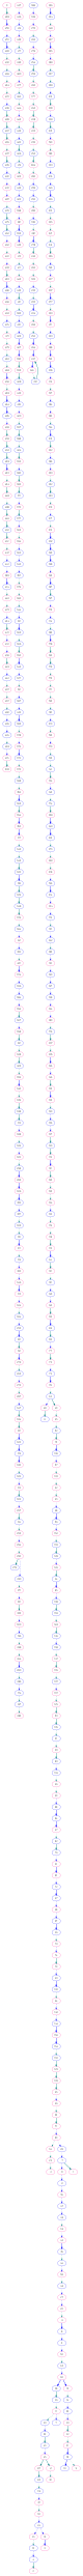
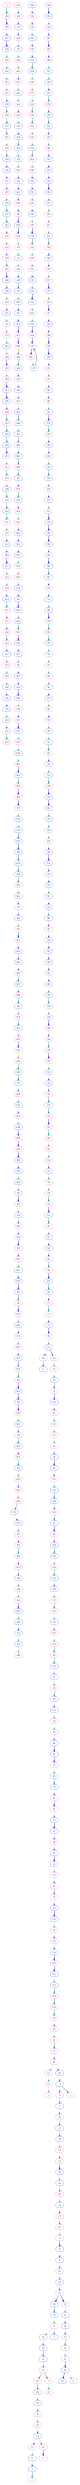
  digraph {
    fontname=Montserrat
    node [color=deeppink fontname=Montserrat]
    edge [color=teal fontname=Montserrat style=bold]
    n1 [label=0]
    n2 [label=498]
    n3 [label=478]
    n4 [color=blue label=470]
    n5 [color=blue label=483]
    n6 [label=492]
    n7 [color=blue label=484]
    n8 [label=494]
    n9 [label=472]
    n10 [color=blue label=496]
    n11 [label=489]
    n12 [color=blue label=467]
    n13 [label=455]
    n14 [label=497]
    n15 [color=blue label=495]
    n16 [color=blue label=481]
    n17 [label=491]
    n18 [label=487]
    n19 [color=blue label=476]
    n20 [color=blue label=475]
    n21 [color=blue label=452]
    n22 [label=462]
    n23 [label=461]
    n24 [label=493]
    n25 [label=490]
    n26 [color=blue label=486]
-   n27 [label=466]
+   n27 [color=blue label=466]
    n28 [label=463]
    n29 [color=blue label=474]
    n30 [label=471]
    n31 [label=479]
    n32 [color=blue label=460]
    n33 [label=468]
    n34 [label=456]
    n35 [label=458]
    n36 [color=blue label=464]
    n37 [color=blue label=485]
    n38 [label=469]
    n39 [label=459]
    n40 [color=blue label=453]
    n41 [color=blue label=438]
    n42 [label=430]
    n43 [label=454]
    n44 [label=448]
    n45 [color=blue label=488]
    n46 [label=446]
    n47 [color=blue label=432]
    n48 [label=412]
    n49 [label=447]
    n50 [color=blue label=441]
    n51 [label=389]
    n52 [color=blue label=414]
    n53 [label=440]
    n54 [label=473]
    n55 [color=blue label=434]
    n56 [label=421]
    n57 [label=451]
    n58 [label=436]
    n59 [label=449]
    n60 [color=blue label=442]
    n61 [label=437]
    n62 [label=457]
    n63 [color=blue label=482]
    n64 [color=blue label=465]
    n65 [color=blue label=424]
    n66 [color=blue label=428]
    n67 [label=415]
    n68 [label=393]
    n69 [label=427]
    n70 [label=426]
    n71 [color=blue label=416]
    n72 [label=439]
    n73 [color=blue label=417]
    n74 [label=499]
    n75 [label=480]
    n76 [label=477]
    n77 [color=blue label=450]
    n78 [label=444]
    n79 [label=443]
    n80 [color=blue label=425]
    n81 [color=blue label=420]
    n82 [color=blue label=406]
    n83 [color=blue label=419]
    n84 [label=403]
    n85 [color=blue label=423]
    n86 [color=blue label=402]
    n87 [label=398]
    n88 [label=381]
    n89 [color=blue label=395]
    n90 [label=435]
    n91 [label=413]
    n92 [color=blue label=411]
    n93 [label=445]
    n94 [color=blue label=433]
    n95 [color=blue label=431]
    n96 [color=blue label=383]
    n97 [color=blue label=410]
    n98 [color=blue label=409]
    n99 [label=407]
    n100 [label=390]
    n101 [label=399]
    n102 [color=blue label=408]
    n103 [label=429]
    n104 [color=blue label=418]
    n105 [label=400]
    n106 [color=blue label=397]
    n107 [color=blue label=388]
    n108 [color=blue label=404]
    n109 [label=392]
    n110 [color=blue label=380]
    n111 [label=382]
    n112 [color=blue label=371]
    n113 [label=370]
    n114 [color=blue label=377]
    n115 [label=363]
    n116 [label=394]
    n117 [color=blue label=362]
    n118 [color=blue label=342]
    n119 [color=blue label=357]
    n120 [label=379]
    n121 [label=360]
    n122 [color=blue label=344]
    n123 [color=blue label=351]
    n124 [color=blue label=369]
    n125 [color=blue label=366]
    n126 [label=350]
    n127 [color=blue label=343]
    n128 [color=blue label=327]
    n129 [label=391]
    n130 [color=blue label=387]
    n131 [color=blue label=422]
    n132 [color=blue label=385]
    n133 [label=378]
    n134 [label=375]
    n135 [color=blue label=372]
    n136 [label=373]
    n137 [color=blue label=368]
    n138 [label=355]
    n139 [color=blue label=365]
    n140 [label=354]
    n141 [label=353]
    n142 [label=317]
    n143 [color=blue label=349]
    n144 [color=blue label=345]
    n145 [color=blue label=320]
    n146 [color=blue label=318]
    n147 [color=blue label=329]
    n148 [color=blue label=348]
    n149 [label=376]
    n150 [color=blue label=364]
    n151 [label=341]
    n152 [color=blue label=332]
    n153 [label=401]
    n154 [label=374]
    n155 [color=blue label=396]
    n156 [color=blue label=384]
    n157 [label=356]
    n158 [color=blue label=367]
    n159 [label=358]
    n160 [color=blue label=361]
    n161 [label=328]
    n162 [color=blue label=405]
    n163 [label=359]
    n164 [label=340]
    n165 [label=339]
    n166 [color=blue label=338]
    n167 [color=blue label=315]
    n168 [label=308]
    n169 [color=blue label=326]
    n170 [label=322]
    n171 [color=blue label=298]
    n172 [label=289]
    n173 [label=306]
    n174 [color=blue label=335]
    n175 [color=blue label=337]
    n176 [color=blue label=309]
    n177 [color=blue label=310]
    n178 [label=311]
    n179 [color=blue label=316]
    n180 [label=333]
    n181 [label=346]
    n182 [label=313]
    n183 [label=324]
    n184 [color=blue label=304]
    n185 [color=blue label=293]
    n186 [color=blue label=301]
    n187 [label=291]
    n188 [label=279]
    n189 [color=blue label=263]
    n190 [label=272]
    n191 [label=287]
    n192 [color=blue label=347]
    n193 [label=334]
    n194 [label=331]
    n195 [color=blue label=323]
    n196 [color=blue label=319]
    n197 [label=330]
    n198 [color=blue label=325]
    n199 [label=312]
    n200 [color=blue label=302]
    n201 [label=297]
    n202 [color=blue label=314]
    n203 [label=295]
    n204 [label=294]
    n205 [label=290]
    n206 [color=blue label=275]
    n207 [color=blue label=250]
    n208 [label=271]
    n209 [label=321]
    n210 [label=303]
    n211 [label=300]
    n212 [color=blue label=296]
    n213 [label=268]
    n214 [label=244]
    n215 [color=blue label=280]
    n216 [color=blue label=286]
    n217 [color=blue label=274]
    n218 [color=blue label=267]
    n219 [label=283]
    n220 [color=blue label=386]
    n221 [label=336]
    n222 [label=270]
    n223 [color=blue label=265]
    n224 [label=276]
    n225 [color=blue label=254]
    n226 [color=blue label=259]
    n227 [label=260]
    n228 [label=177]
    n229 [label=240]
    n230 [label=228]
    n231 [label=223]
    n232 [label=235]
    n233 [color=blue label=253]
    n234 [label=284]
    n235 [label=282]
    n236 [color=blue label=299]
    n237 [color=blue label=292]
    n238 [label=285]
    n239 [color=blue label=198]
    n240 [label=281]
    n241 [color=blue label=278]
    n242 [label=245]
    n243 [label=262]
    n244 [label=305]
    n245 [color=blue label=233]
    n246 [color=blue label=203]
    n247 [color=blue label=224]
    n248 [label=266]
    n249 [color=blue label=252]
    n250 [label=264]
    n251 [label=247]
    n252 [label=246]
    n253 [color=blue label=251]
    n254 [label=256]
    n255 [color=blue label=234]
    n256 [label=248]
    n257 [label=257]
    n258 [label=255]
    n259 [label=288]
    n260 [color=blue label=237]
    n261 [color=blue label=238]
    n262 [color=blue label=213]
    n263 [label=209]
    n264 [color=blue label=208]
    n265 [color=blue label=201]
    n266 [label=190]
    n267 [label=189]
    n268 [color=blue label=200]
    n269 [color=blue label=216]
    n270 [color=blue label=243]
    n271 [color=blue label=226]
    n272 [color=blue label=231]
    n273 [label=225]
    n274 [label=221]
    n275 [color=blue label=241]
    n276 [label=236]
    n277 [color=blue label=199]
    n278 [label=227]
    n279 [label=307]
    n280 [color=blue label=277]
    n281 [label=229]
    n282 [label=211]
    n283 [color=blue label=220]
    n284 [label=188]
    n285 [label=192]
    n286 [color=blue label=206]
    n287 [label=99]
    n288 [label=157]
    n289 [color=blue label=184]
    n290 [label=182]
    n291 [color=blue label=194]
    n292 [color=blue label=215]
    n293 [label=222]
    n294 [color=blue label=186]
    n295 [label=239]
    n296 [color=blue label=232]
    n297 [color=blue label=230]
    n298 [label=219]
    n299 [color=blue label=217]
    n300 [label=212]
    n301 [color=blue label=202]
    n302 [color=blue label=169]
    n303 [color=blue label=168]
    n304 [label=165]
    n305 [color=blue label=187]
    n306 [color=blue label=197]
    n307 [label=175]
    n308 [color=blue label=114]
    n309 [color=blue label=185]
    n310 [label=178]
    n311 [label=162]
    n312 [color=blue label=179]
    n313 [label=173]
    n314 [label=171]
    n315 [label=193]
    n316 [color=blue label=181]
    n317 [color=blue label=210]
    n318 [label=195]
    n319 [label=170]
    n320 [color=blue label=155]
    n321 [color=blue label=141]
    n322 [label=134]
    n323 [color=blue label=143]
    n324 [color=blue label=174]
    n325 [label=258]
    n326 [color=blue label=249]
    n327 [color=blue label=261]
    n328 [color=blue label=273]
    n329 [label=269]
    n330 [label=218]
    n331 [color=blue label=196]
    n332 [color=blue label=214]
    n333 [label=204]
    n334 [color=blue label=172]
    n335 [color=blue label=191]
    n336 [color=blue label=242]
    n337 [color=blue label=183]
    n338 [label=161]
    n339 [color=blue label=160]
    n340 [color=blue label=167]
    n341 [color=blue label=158]
    n342 [label=164]
    n343 [label=180]
    n344 [color=blue label=176]
    n345 [label=207]
    n346 [label=205]
    n347 [label=166]
    n348 [label=146]
    n349 [label=133]
    n350 [label=123]
    n351 [color=blue label=150]
    n352 [color=blue label=136]
    n353 [label=127]
    n354 [color=blue label=120]
    n355 [label=115]
    n356 [label=131]
    n357 [label=163]
    n358 [label=153]
    n359 [label=124]
    n360 [color=blue label=122]
    n361 [label=119]
    n362 [label=118]
    n363 [label=113]
    n364 [color=blue label=64]
    n365 [label=121]
    n366 [color=blue label=151]
    n367 [color=blue label=149]
    n368 [label=142]
    n369 [label=132]
    n370 [color=blue label=86]
    n371 [color=blue label=102]
    n372 [label=77]
    n373 [label=73]
    n374 [color=blue label=75]
    n375 [label=78]
    n376 [color=blue label=62]
    n377 [label=48]
    n378 [label=40]
    n379 [color=blue label=6]
    n380 [label=65]
    n381 [color=blue label=112]
    n382 [label=111]
    n383 [color=blue label=106]
    n384 [label=117]
    n385 [label=103]
    n386 [label=92]
    n387 [label=93]
    n388 [color=blue label=98]
    n389 [color=blue label=116]
    n390 [label=152]
    n391 [color=blue label=139]
    n392 [color=blue label=128]
    n393 [label=126]
    n394 [color=blue label=54]
    n395 [label=85]
    n396 [color=blue label=108]
    n397 [color=blue label=159]
    n398 [label=148]
    n399 [color=blue label=145]
    n400 [color=blue label=138]
    n401 [label=147]
    n402 [label=135]
    n403 [color=blue label=107]
    n404 [label=137]
    n405 [label=125]
    n406 [label=110]
    n407 [color=blue label=105]
    n408 [color=blue label=91]
    n409 [label=101]
    n410 [color=blue label=89]
    n411 [color=blue label=104]
    n412 [label=96]
    n413 [label=90]
    n414 [color=blue label=88]
    n415 [color=blue label=84]
    n416 [label=67]
    n417 [color=blue label=82]
    n418 [color=blue label=76]
    n419 [label=61]
    n420 [label=81]
    n421 [color=blue label=72]
    n422 [color=blue label=97]
    n423 [label=68]
    n424 [color=blue label=57]
    n425 [color=blue label=56]
    n426 [label=79]
    n427 [label=74]
    n428 [label=70]
    n429 [color=blue label=69]
    n430 [color=blue label=100]
    n431 [label=94]
    n432 [label=140]
    n433 [color=blue label=144]
    n434 [label=156]
    n435 [color=blue label=154]
    n436 [color=blue label=130]
    n437 [label=129]
    n438 [label=109]
    n439 [label=95]
    n440 [label=66]
    n441 [label=53]
    n442 [label=71]
    n443 [label=80]
    n444 [label=34]
    n445 [color=blue label=28]
    n446 [label=25]
    n447 [color=blue label=17]
    n448 [label=12]
    n449 [label=31]
    n450 [label=1]
    n451 [color=blue label=51]
    n452 [label=55]
    n453 [color=blue label=47]
    n454 [color=blue label=49]
    n455 [label=36]
    n456 [label=42]
    n457 [color=blue label=35]
    n458 [color=blue label=44]
    n459 [label=58]
    n460 [color=blue label=46]
    n461 [label=27]
    n462 [label=20]
    n463 [label=16]
    n464 [color=blue label=8]
    n465 [color=blue label=5]
    n466 [label=50]
    n467 [color=blue label=63]
    n468 [label=60]
    n469 [color=blue label=38]
    n470 [label=13]
    n471 [color=blue label=26]
    n472 [color=blue label=14]
    n473 [label=11]
    n474 [color=blue label=59]
    n475 [color=blue label=7]
    n476 [color=blue label=52]
    n477 [color=blue label=43]
    n478 [label=45]
    n479 [label=87]
    n480 [label=41]
    n481 [color=blue label=83]
    n482 [label=32]
    n483 [color=blue label=39]
    n484 [label=37]
    n485 [label=30]
    n486 [color=blue label=24]
    n487 [label=23]
    n488 [label=15]
    n489 [color=blue label=10]
    n490 [label=3]
    n491 [color=blue label=4]
    n492 [label=2]
    n493 [color=blue label=33]
    n494 [label=29]
    n495 [label=22]
    n496 [label=21]
    n497 [color=blue label=18]
    n498 [color=blue label=19]
    n499 [label=9]
    n1 -> n2
    n2 -> n3 [color=blue]
    n3 -> n4 [color=blue style=dotted]
    n4 -> n5 [color=blue]
    n5 -> n6 [style=dashed]
    n6 -> n7 [style=dotted]
    n7 -> n8 [style=dotted]
    n8 -> n9 [style=dashed]
    n9 -> n10 [color=blue style=dotted]
    n10 -> n11
    n11 -> n12
    n12 -> n13
    n13 -> n14 [style=dotted]
    n14 -> n15
    n15 -> n16 [color=blue style=dashed]
    n16 -> n17 [color=blue style=dotted]
    n17 -> n18 [color=blue style=dashed]
    n18 -> n19 [style=dotted]
    n19 -> n20
    n20 -> n21
    n21 -> n22 [color=blue style=dotted]
    n22 -> n23 [style=dotted]
    n23 -> n24 [color=blue style=dotted]
    n24 -> n25
    n25 -> n26 [color=blue]
    n26 -> n27 [color=blue style=dashed]
    n27 -> n28 [style=dotted]
    n28 -> n29 [color=blue style=dotted]
    n29 -> n30 [style=dotted]
    n30 -> n31 [style=dashed]
    n31 -> n32 [style=dashed]
    n32 -> n33 [style=dashed]
    n33 -> n34 [color=blue]
    n34 -> n35 [style=dashed]
    n35 -> n36 [color=blue]
    n36 -> n37 [color=blue]
    n37 -> n38 [color=blue style=dashed]
    n38 -> n39
    n39 -> n40
    n40 -> n41
    n41 -> n42 [color=blue]
    n42 -> n43 [style=dotted]
    n43 -> n44
    n44 -> n45 [style=dotted]
    n45 -> n46
    n46 -> n47
    n47 -> n48
    n48 -> n49 [style=dotted]
    n49 -> n50 [color=blue style=dotted]
    n50 -> n51 [color=blue style=dotted]
    n51 -> n52 [color=blue]
    n52 -> n53 [style=dashed]
    n53 -> n54 [style=dotted]
    n54 -> n55 [color=blue style=dotted]
    n55 -> n56
    n56 -> n57 [color=blue style=dashed]
    n57 -> n58 [color=blue style=dotted]
    n58 -> n59
    n59 -> n60 [color=blue style=dotted]
    n60 -> n61 [style=dashed]
    n61 -> n62 [style=dashed]
    n62 -> n63 [style=dotted]
    n63 -> n64 [color=blue style=dotted]
    n64 -> n65 [color=blue style=dotted]
    n65 -> n66 [style=dotted]
    n66 -> n67 [color=blue style=dashed]
    n67 -> n68
    n69 -> n70 [color=blue style=dotted]
    n70 -> n71 [color=blue style=dashed]
    n71 -> n72 [color=blue style=dashed]
    n72 -> n73 [style=dashed]
    n73 -> n74 [style=dotted]
    n74 -> n75 [style=dotted]
    n75 -> n76 [color=blue style=dotted]
    n76 -> n77 [style=dashed]
    n77 -> n78 [style=dashed]
    n78 -> n79 [color=blue style=dashed]
    n79 -> n80 [style=dashed]
    n80 -> n81 [color=blue style=dotted]
    n81 -> n82
    n82 -> n83 [style=dashed]
    n83 -> n84 [style=dashed]
    n84 -> n85 [color=blue style=dotted]
    n85 -> n86 [color=blue style=dashed]
    n86 -> n87 [color=blue style=dashed]
    n87 -> n88 [color=blue style=dotted]
    n88 -> n89 [color=blue]
    n89 -> n90 [color=blue]
    n90 -> n91 [style=dotted]
    n91 -> n92 [style=dotted]
    n92 -> n93 [style=dotted]
    n93 -> n94 [color=blue style=dotted]
    n94 -> n95
    n95 -> n96 [style=dotted]
    n96 -> n97 [color=blue style=dashed]
    n97 -> n98 [color=blue style=dotted]
    n98 -> n99 [color=blue]
    n99 -> n100 [color=blue]
    n100 -> n101
    n101 -> n102
    n102 -> n103 [color=blue style=dotted]
    n103 -> n104 [color=blue style=dotted]
    n104 -> n105 [color=blue style=dotted]
    n105 -> n106 [style=dashed]
    n106 -> n107
    n107 -> n108 [style=dashed]
    n108 -> n109
    n109 -> n110 [color=blue style=dotted]
    n110 -> n111
    n111 -> n112
    n112 -> n113 [color=blue style=dotted]
    n113 -> n114
    n114 -> n115 [color=blue style=dashed]
    n115 -> n116 [style=dashed]
    n116 -> n117 [color=blue style=dashed]
    n117 -> n118 [color=blue style=dashed]
    n118 -> n119 [color=blue style=dotted]
    n119 -> n120 [style=dashed]
    n120 -> n121 [style=dotted]
    n121 -> n122 [style=dashed]
    n122 -> n123 [color=blue style=dashed]
    n123 -> n124 [color=blue]
    n124 -> n125 [style=dotted]
    n125 -> n126
    n126 -> n127 [color=blue]
    n127 -> n128 [color=blue style=dotted]
    n128 -> n129 [style=dashed]
    n129 -> n130 [color=blue style=dotted]
    n130 -> n131 [color=blue style=dotted]
    n131 -> n132 [color=blue]
    n132 -> n133 [style=dashed]
    n133 -> n134 [color=blue style=dotted]
    n134 -> n135 [color=blue]
    n135 -> n136 [style=dotted]
    n136 -> n137 [style=dashed]
    n137 -> n138 [style=dotted]
    n138 -> n139 [color=blue]
    n139 -> n140
    n140 -> n141 [color=blue]
    n141 -> n142 [color=blue]
    n142 -> n143 [style=dotted]
    n143 -> n144 [style=dashed]
    n144 -> n145
    n145 -> n146 [color=blue]
    n146 -> n147
    n147 -> n148
    n148 -> n149
    n149 -> n150 [style=dotted]
    n150 -> n151 [color=blue style=dotted]
    n151 -> n152 [color=blue style=dashed]
    n152 -> n153 [style=dotted]
    n153 -> n154 [color=blue]
    n154 -> n155 [color=blue style=dotted]
    n155 -> n156 [color=blue style=dashed]
    n156 -> n157 [color=blue style=dotted]
    n157 -> n158
    n158 -> n159 [color=blue style=dotted]
    n159 -> n160
    n160 -> n161 [style=dashed]
    n161 -> n162
    n162 -> n163 [style=dashed]
    n163 -> n164 [color=blue]
    n164 -> n165 [style=dashed]
    n165 -> n166
    n166 -> n167
    n167 -> n168 [color=blue style=dotted]
    n168 -> n169 [style=dotted]
    n169 -> n170 [color=blue style=dotted]
    n170 -> n171 [style=dashed]
    n171 -> n172 [color=blue]
    n172 -> n173 [color=blue]
    n173 -> n174 [color=blue]
    n174 -> n175 [color=blue style=dotted]
    n175 -> n176 [style=dashed]
    n176 -> n177 [style=dashed]
    n177 -> n178 [color=blue]
    n178 -> n179 [style=dotted]
    n179 -> n180 [color=blue style=dashed]
    n180 -> n181 [color=blue style=dashed]
    n181 -> n182 [color=blue]
    n182 -> n183 [color=blue style=dotted]
    n183 -> n184 [style=dashed]
    n184 -> n185 [color=blue style=dotted]
    n185 -> n186 [color=blue]
    n186 -> n187
    n187 -> n188 [color=blue]
    n188 -> n189 [style=dashed]
    n189 -> n190 [color=blue style=dotted]
    n190 -> n191 [style=dashed]
    n191 -> n192 [color=blue style=dotted]
    n192 -> n193
    n193 -> n194
    n194 -> n195 [color=blue]
    n195 -> n196 [color=blue]
    n196 -> n197 [color=blue]
    n197 -> n198 [style=dotted]
    n198 -> n199 [color=blue style=dashed]
    n199 -> n200
    n200 -> n201 [color=blue style=dotted]
    n201 -> n202
    n202 -> n203 [style=dashed]
    n203 -> n204 [color=blue style=dotted]
    n204 -> n205 [style=dotted]
    n205 -> n206
-   n205 -> n207 [color=blue style=dashed]
+   n206 -> n207 [color=blue style=dashed]
    n207 -> n208 [style=dotted]
    n208 -> n209 [color=blue style=dotted]
    n209 -> n210
    n210 -> n211 [color=blue style=dotted]
    n211 -> n212 [color=blue style=dashed]
    n212 -> n213 [style=dotted]
    n213 -> n214 [style=dotted]
    n214 -> n215 [color=blue]
    n215 -> n216 [style=dashed]
    n216 -> n217 [color=blue style=dashed]
    n217 -> n218 [style=dashed]
    n218 -> n219 [style=dashed]
    n220 -> n221 [color=blue style=dashed]
    n221 -> n222 [color=blue style=dotted]
    n222 -> n223 [style=dotted]
    n223 -> n224 [color=blue style=dotted]
    n224 -> n225 [color=blue style=dashed]
    n225 -> n226
    n226 -> n227 [style=dashed]
    n227 -> n228 [style=dotted]
    n228 -> n229 [style=dashed]
    n229 -> n230
    n230 -> n231
    n231 -> n232 [style=dotted]
    n232 -> n233 [style=dotted]
    n233 -> n234
    n234 -> n235 [style=dashed]
    n235 -> n236 [color=blue style=dashed]
    n236 -> n237 [color=blue style=dashed]
    n237 -> n238 [style=dashed]
    n238 -> n239 [color=blue style=dotted]
    n239 -> n240 [style=dashed]
    n240 -> n241 [color=blue]
    n241 -> n242
    n242 -> n243 [style=dotted]
    n243 -> n244 [style=dotted]
    n244 -> n245 [color=blue style=dotted]
    n245 -> n246 [style=dashed]
    n246 -> n247 [color=blue]
    n247 -> n248 [style=dotted]
    n248 -> n249 [style=dotted]
    n249 -> n250 [color=blue]
    n250 -> n251 [color=blue]
    n251 -> n252 [color=blue]
    n252 -> n253 [style=dashed]
    n253 -> n251
    n254 -> n255 [color=blue]
    n255 -> n256 [style=dotted]
    n256 -> n257 [color=blue style=dashed]
    n257 -> n258 [color=blue]
    n258 -> n259 [color=blue style=dashed]
    n259 -> n260 [style=dotted]
    n260 -> n261 [style=dotted]
    n261 -> n262 [color=blue style=dotted]
    n262 -> n263
    n263 -> n264 [color=blue style=dashed]
    n264 -> n265
    n265 -> n266 [color=blue style=dashed]
    n266 -> n267 [style=dashed]
    n267 -> n268 [color=blue style=dashed]
    n268 -> n269 [color=blue style=dotted]
    n269 -> n270 [color=blue style=dotted]
    n270 -> n271 [color=blue]
    n271 -> n272 [style=dotted]
    n272 -> n273 [style=dashed]
    n273 -> n274 [style=dashed]
    n274 -> n275 [style=dashed]
    n275 -> n276
    n276 -> n277 [color=blue style=dotted]
    n277 -> n278 [color=blue style=dashed]
    n278 -> n279 [style=dashed]
    n279 -> n280 [color=blue]
    n280 -> n281 [style=dashed]
    n281 -> n282 [color=blue]
    n282 -> n283 [color=blue style=dotted]
    n283 -> n284 [color=blue style=dashed]
    n284 -> n285 [color=blue]
    n285 -> n286 [color=blue]
    n286 -> n287 [color=blue style=dotted]
    n287 -> n288 [style=dotted]
    n288 -> n289 [color=blue style=dotted]
    n289 -> n290 [color=blue style=dotted]
    n290 -> n291 [style=dashed]
    n291 -> n292 [color=blue]
    n292 -> n293
    n293 -> n294 [color=blue style=dashed]
    n294 -> n295 [color=blue style=dashed]
    n295 -> n296 [style=dashed]
    n296 -> n297
    n297 -> n298 [style=dotted]
    n298 -> n299 [color=blue style=dotted]
    n299 -> n300 [style=dashed]
    n300 -> n301 [color=blue]
    n301 -> n302 [color=blue]
    n302 -> n303 [color=blue]
    n303 -> n304 [color=blue style=dotted]
    n304 -> n305 [color=blue]
    n305 -> n306
    n306 -> n307 [color=blue style=dotted]
    n307 -> n308 [color=blue style=dotted]
    n308 -> n309 [style=dashed]
    n309 -> n310 [color=blue]
    n310 -> n311
    n311 -> n312
    n312 -> n313 [style=dotted]
    n313 -> n314 [style=dashed]
    n314 -> n315 [style=dashed]
    n315 -> n316 [style=dotted]
    n316 -> n317 [color=blue style=dotted]
    n317 -> n318 [style=dashed]
    n318 -> n319 [color=blue style=dotted]
    n319 -> n320 [style=dashed]
    n320 -> n321 [style=dashed]
    n321 -> n322
    n322 -> n323 [color=blue style=dashed]
    n323 -> n324 [style=dotted]
    n324 -> n325
    n325 -> n326 [color=blue]
    n326 -> n327 [color=blue]
    n327 -> n328 [style=dashed]
    n328 -> n329 [style=dashed]
    n329 -> n330 [style=dashed]
    n330 -> n331 [color=blue style=dotted]
    n331 -> n332 [color=blue]
    n332 -> n333 [color=blue style=dashed]
    n333 -> n334 [color=blue style=dotted]
    n334 -> n335 [style=dashed]
    n335 -> n336 [color=blue style=dotted]
    n336 -> n337 [style=dashed]
    n337 -> n338 [color=blue style=dashed]
    n338 -> n339 [color=blue style=dotted]
    n339 -> n340 [color=blue style=dashed]
    n340 -> n341 [color=blue style=dashed]
    n341 -> n342 [color=blue style=dotted]
    n342 -> n343 [color=blue style=dotted]
    n343 -> n344 [style=dotted]
    n344 -> n345
    n345 -> n346 [style=dashed]
    n346 -> n347 [color=blue]
    n347 -> n348 [color=blue style=dashed]
    n348 -> n349
    n349 -> n350 [color=blue]
    n350 -> n351 [style=dashed]
    n351 -> n352 [color=blue style=dashed]
    n352 -> n353 [color=blue style=dashed]
    n353 -> n354
    n354 -> n355
    n355 -> n356 [color=blue]
    n356 -> n357
    n357 -> n358 [style=dashed]
    n358 -> n359 [style=dashed]
    n359 -> n360 [color=blue style=dashed]
    n360 -> n361 [style=dashed]
    n361 -> n362 [style=dotted]
    n362 -> n363
    n363 -> n364 [color=blue]
    n364 -> n365
    n365 -> n366 [style=dotted]
    n366 -> n367 [color=blue style=dotted]
    n367 -> n368 [color=blue style=dashed]
    n368 -> n369
    n369 -> n370 [color=blue]
    n370 -> n371
    n371 -> n372 [color=blue style=dashed]
    n372 -> n373
    n373 -> n374 [color=blue style=dotted]
    n374 -> n375 [color=blue]
    n375 -> n376 [style=dotted]
    n376 -> n377 [color=blue style=dashed]
    n376 -> n378
    n377 -> n379
    n378 -> n380 [style=dashed]
    n380 -> n381 [style=dotted]
    n381 -> n382
    n382 -> n383 [color=blue]
    n383 -> n384 [color=blue style=dotted]
    n384 -> n385 [style=dotted]
    n385 -> n386 [style=dotted]
    n386 -> n387 [style=dashed]
    n387 -> n388 [color=blue style=dotted]
    n388 -> n389 [color=blue]
    n389 -> n390 [color=blue style=dashed]
    n390 -> n391 [style=dotted]
    n391 -> n392
    n392 -> n393 [color=blue style=dashed]
    n393 -> n394
    n394 -> n395 [color=blue]
    n395 -> n396 [color=blue style=dashed]
    n396 -> n397
    n397 -> n398 [style=dotted]
    n398 -> n399
    n399 -> n400 [color=blue style=dashed]
    n400 -> n401 [style=dotted]
    n401 -> n402
    n402 -> n403 [style=dotted]
    n403 -> n404 [color=blue style=dotted]
    n404 -> n405 [style=dashed]
    n405 -> n406
    n406 -> n407
    n407 -> n408 [style=dashed]
    n408 -> n409 [style=dotted]
    n409 -> n410
    n410 -> n411 [color=blue style=dotted]
    n411 -> n412 [style=dotted]
    n412 -> n413 [style=dotted]
    n413 -> n414 [color=blue style=dashed]
    n414 -> n415 [color=blue]
    n415 -> n416 [color=blue]
    n416 -> n417 [style=dotted]
    n417 -> n418
    n418 -> n419 [color=blue style=dotted]
    n419 -> n420 [color=blue]
    n420 -> n421 [color=blue style=dotted]
    n421 -> n422 [color=blue]
    n422 -> n423 [color=blue style=dashed]
    n423 -> n424 [color=blue style=dashed]
    n424 -> n425 [color=blue]
    n425 -> n426 [style=dotted]
    n426 -> n427 [color=blue style=dashed]
    n427 -> n428
    n428 -> n429 [color=blue style=dashed]
    n429 -> n430 [color=blue]
    n430 -> n431 [style=dashed]
    n431 -> n432 [color=blue style=dashed]
    n432 -> n433 [color=blue style=dashed]
    n433 -> n434 [color=blue]
    n434 -> n435 [color=blue]
    n435 -> n436 [style=dashed]
    n436 -> n437
    n437 -> n438
    n438 -> n439
    n439 -> n440 [color=blue style=dotted]
    n440 -> n441 [style=dotted]
    n441 -> n442
    n442 -> n443 [color=blue style=dashed]
    n443 -> n444 [style=dashed]
    n443 -> n445 [color=blue style=dotted]
    n444 -> n446 [style=dotted]
    n445 -> n447 [color=blue style=dotted]
    n446 -> n448 [style=dashed]
    n447 -> n449 [color=blue style=dashed]
    n447 -> n450
    n449 -> n451 [color=blue style=dashed]
    n451 -> n452 [color=blue style=dashed]
    n452 -> n453 [color=blue style=dashed]
    n453 -> n454 [color=blue style=dashed]
    n454 -> n455 [style=dotted]
    n455 -> n456 [color=blue style=dotted]
    n456 -> n457 [color=blue]
    n457 -> n458 [style=dashed]
    n458 -> n459 [color=blue style=dashed]
    n459 -> n460 [style=dotted]
    n460 -> n461 [color=blue style=dotted]
    n461 -> n462 [color=blue style=dashed]
    n462 -> n463 [style=dashed]
    n463 -> n464 [color=blue]
    n464 -> n465 [color=blue style=dotted]
    n465 -> n466 [color=blue style=dotted]
    n466 -> n467 [style=dotted]
    n467 -> n468 [color=blue style=dashed]
    n468 -> n469 [color=blue]
    n468 -> n470 [color=blue]
    n469 -> n471
    n470 -> n472 [style=dotted]
    n471 -> n473 [style=dotted]
    n472 -> n493 [color=blue style=dotted]
    n473 -> n474 [style=dashed]
    n473 -> n475 [color=blue style=dashed]
    n474 -> n476 [color=blue style=dashed]
    n476 -> n477
    n477 -> n478 [color=blue style=dashed]
    n478 -> n479
    n478 -> n480
    n479 -> n481
    n480 -> n482 [style=dashed]
    n481 -> n483 [style=dotted]
    n483 -> n484 [color=blue style=dotted]
    n484 -> n485 [style=dashed]
    n485 -> n486 [color=blue style=dashed]
    n486 -> n487 [color=blue style=dashed]
    n486 -> n488 [color=blue style=dashed]
    n487 -> n489 [style=dashed]
    n488 -> n490 [color=blue]
    n489 -> n491 [color=blue style=dashed]
    n491 -> n492
    n493 -> n494 [color=blue style=dashed]
    n494 -> n495
    n495 -> n496 [style=dashed]
    n496 -> n497 [color=blue]
    n497 -> n498 [color=blue]
    n497 -> n499 [style=dotted]
  }
